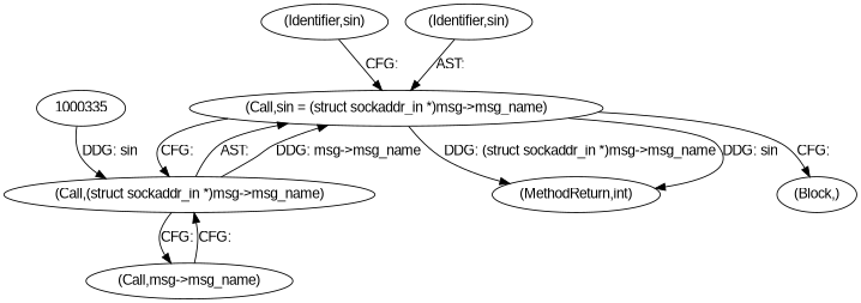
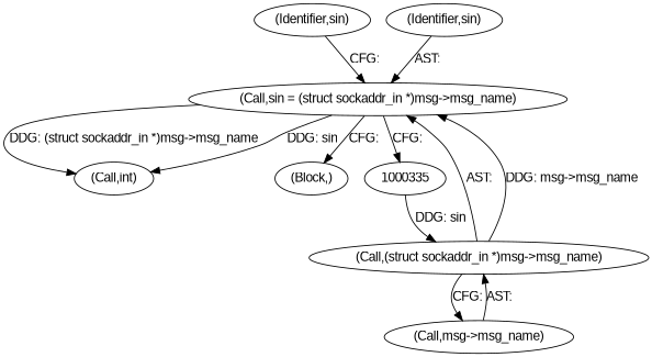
  digraph {
    fontname="Liberation Sans"
    node [fontname="Liberation Sans"]
    edge [fontname="Liberation Sans"]
    n1 [label="(Call,sin = (struct sockaddr_in *)msg->msg_name)"]
    n2 [label="(Call,(struct sockaddr_in *)msg->msg_name)"]
-   n3 [label="(MethodReturn,int)"]
+   n3 [label="(Call,int)"]
    n4 [label="(Block,)"]
    n5 [label="(Call,msg->msg_name)"]
    n6 [label="(Identifier,sin)"]
    n7 [label="(Identifier,sin)"]
    1000335
-   n1 -> n2 [label="CFG: "]
+   n1 -> 1000335 [label="CFG: "]
    n1 -> n3 [label="DDG: (struct sockaddr_in *)msg->msg_name"]
    n1 -> n3 [label="DDG: sin"]
    n1 -> n4 [label="CFG: "]
    n2 -> n1 [label="AST: "]
    n2 -> n1 [label="DDG: msg->msg_name"]
    n2 -> n5 [label="CFG: "]
-   n5 -> n2 [label="CFG: "]
+   n5 -> n2 [label="AST: "]
    n6 -> n1 [label="CFG: "]
    n7 -> n1 [label="AST: "]
    1000335 -> n2 [label="DDG: sin"]
  }
